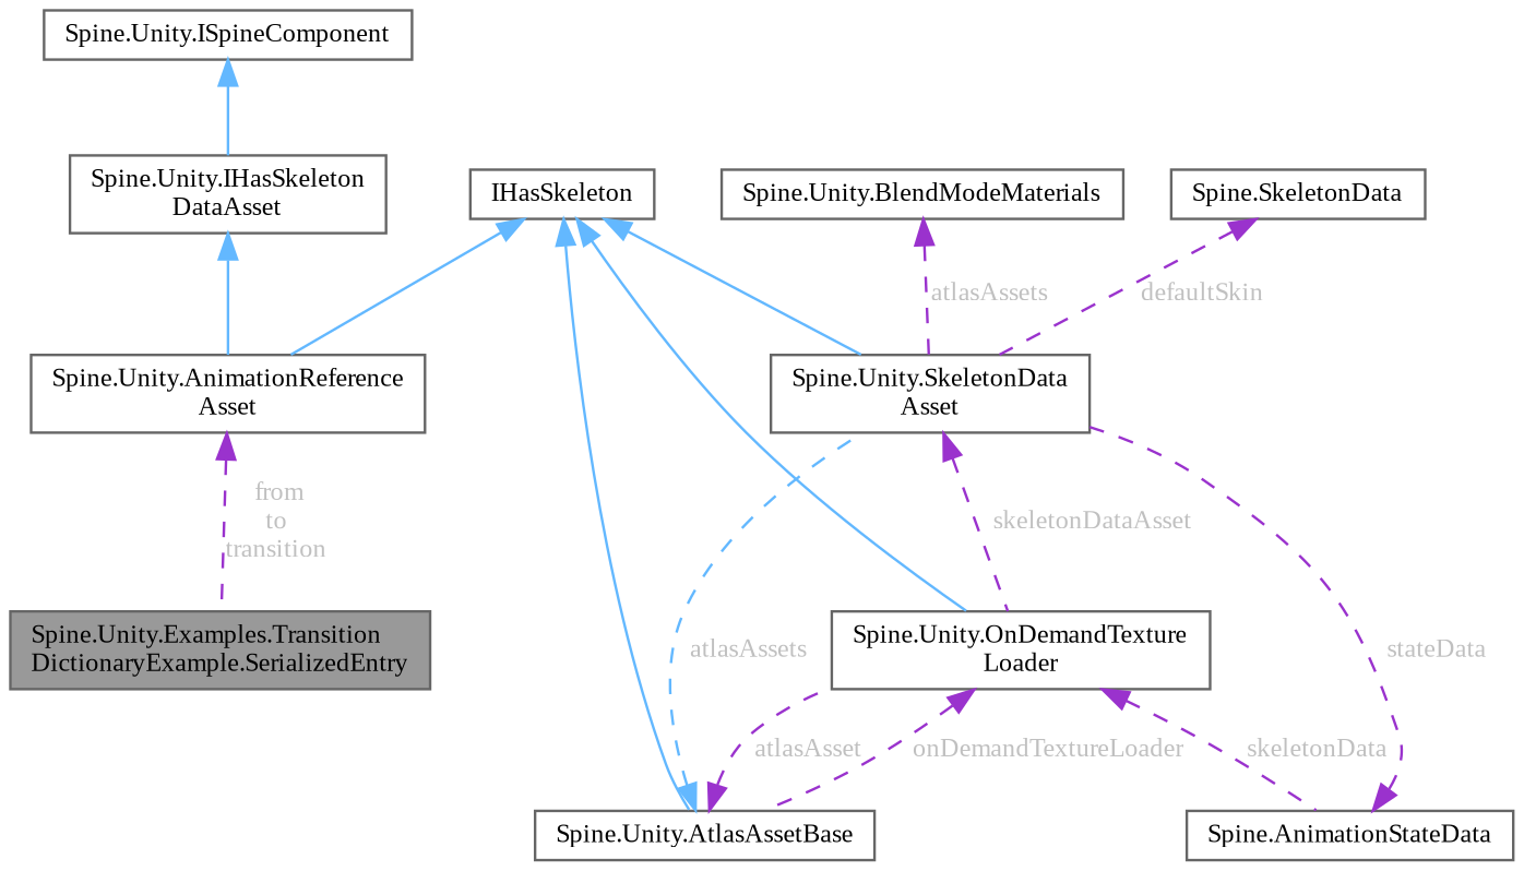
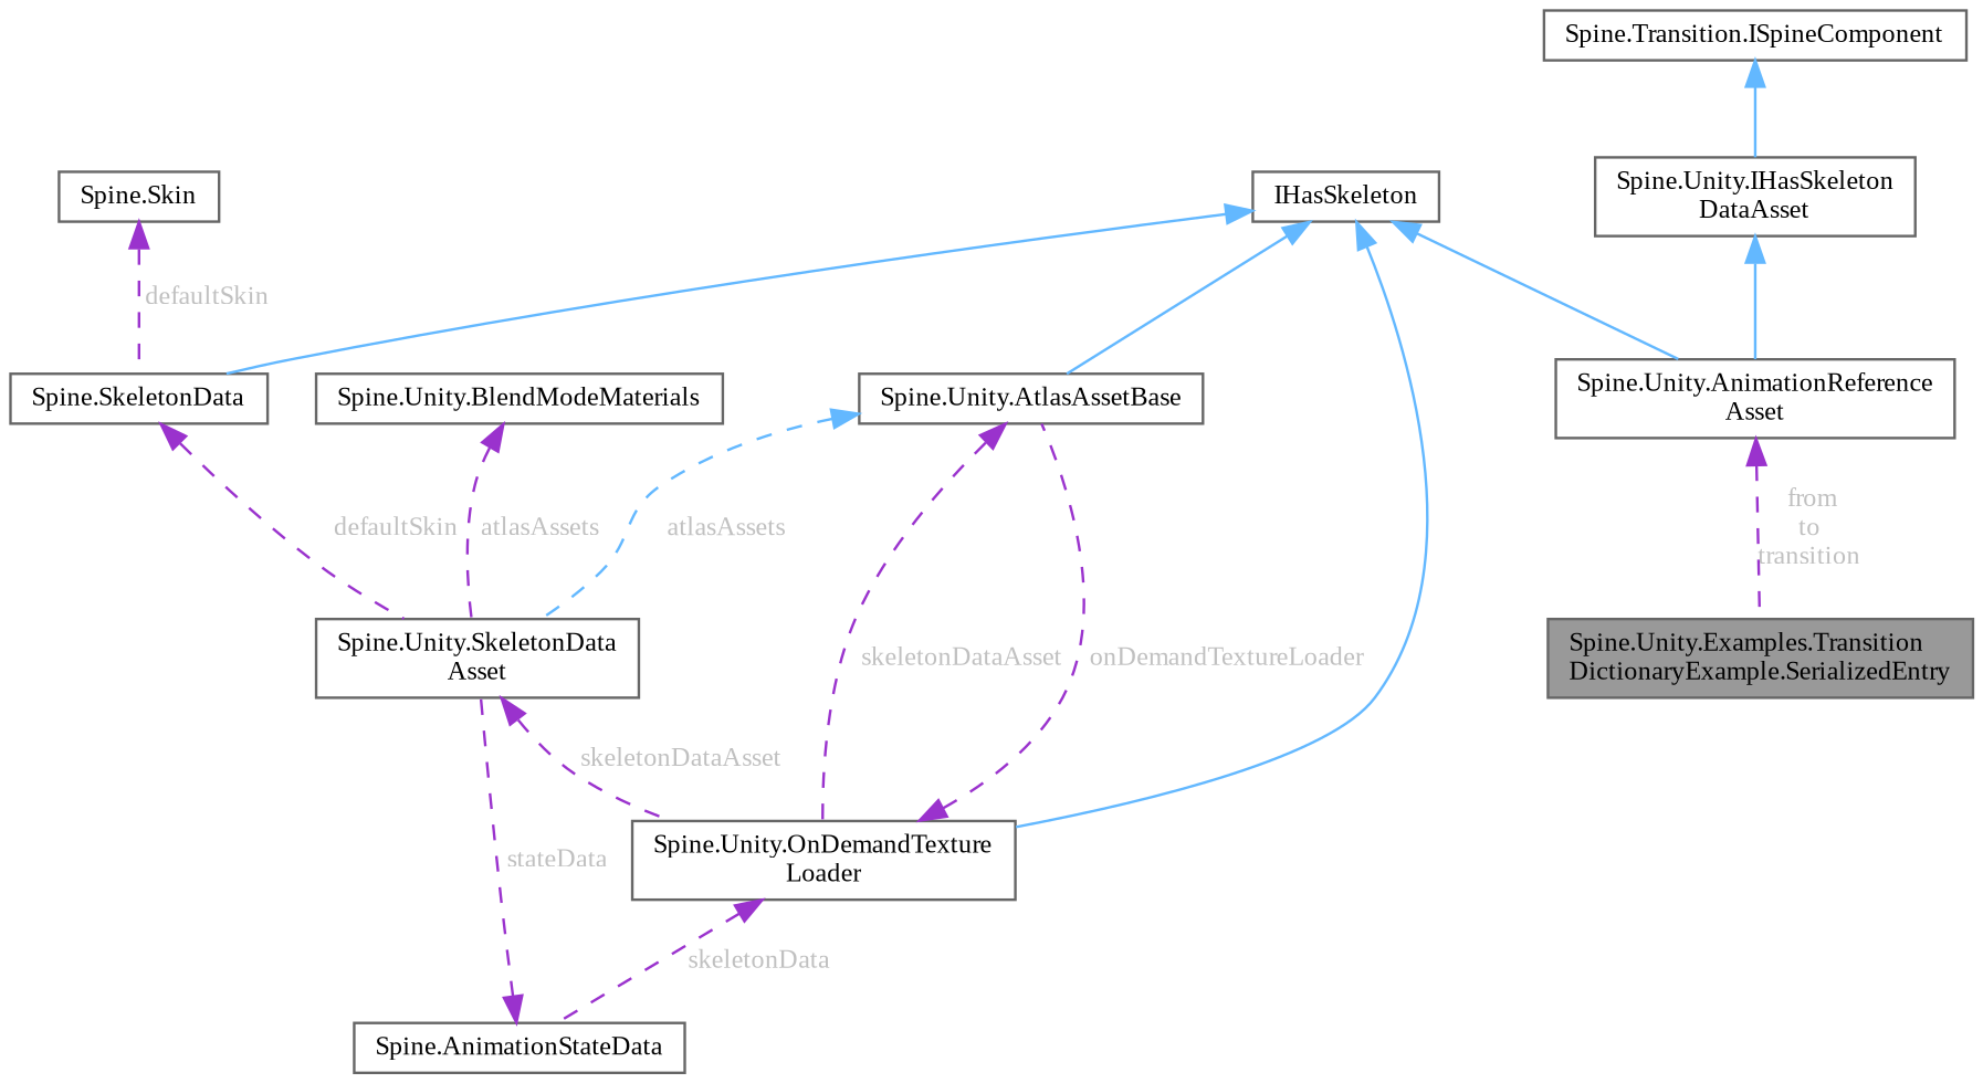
  digraph {
    fontname="Liberation Serif"
    rankdir=TB
    node [color=gray40 fillcolor=white fontname="Liberation Serif" fontsize=10 shape=box style=filled]
    edge [color=darkorchid3 dir=back fontcolor=grey fontname="Liberation Serif" fontsize=10 labelfontname=Helvetica labelfontsize=10 style=dashed]
    n1 [fillcolor=grey60 fontcolor=black height=0.2 label="Spine.Unity.Examples.Transition\lDictionaryExample.SerializedEntry" width=0.4]
    n2 [height=0.2 label="Spine.Unity.AnimationReference\lAsset" width=0.4]
    n3 [height=0.2 label=IHasSkeleton width=0.4]
    n4 [height=0.2 label="Spine.Unity.SkeletonData\lAsset" width=0.4]
    n5 [height=0.2 label="Spine.Unity.AtlasAssetBase" width=0.4]
    n6 [height=0.2 label="Spine.Unity.OnDemandTexture\lLoader" width=0.4]
    n7 [height=0.2 label="Spine.AnimationStateData" width=0.4]
    n8 [height=0.2 label="Spine.Unity.IHasSkeleton\lDataAsset" width=0.4]
-   n9 [height=0.2 label="Spine.Unity.ISpineComponent" width=0.4]
+   n9 [height=0.2 label="Spine.Transition.ISpineComponent" width=0.4]
    n10 [height=0.2 label="Spine.Unity.BlendModeMaterials" width=0.4]
    n11 [height=0.2 label="Spine.SkeletonData" width=0.4]
+   n12 [height=0.2 label="Spine.Skin" width=0.4]
    n2 -> n1 [label=" from\nto\ntransition"]
    n3 -> n2 [color=steelblue1 style=solid fontcolor=""]
-   n3 -> n4 [color=steelblue1 style=solid fontcolor=""]
+   n3 -> n11 [color=steelblue1 style=solid fontcolor=""]
    n3 -> n5 [color=steelblue1 style=solid fontcolor=""]
    n3 -> n6 [color=steelblue1 style=solid fontcolor=""]
    n4 -> n6 [label=" skeletonDataAsset"]
    n5 -> n4 [color=steelblue1 label=" atlasAssets"]
-   n5 -> n6 [label=" atlasAsset"]
+   n5 -> n6 [label=" skeletonDataAsset"]
    n6 -> n5 [label=" onDemandTextureLoader"]
    n6 -> n7 [label=" skeletonData"]
    n7 -> n4 [label=" stateData"]
    n8 -> n2 [color=steelblue1 style=solid fontcolor=""]
    n9 -> n8 [color=steelblue1 style=solid fontcolor=""]
    n10 -> n4 [label=" atlasAssets"]
    n11 -> n4 [label=" defaultSkin"]
+   n12 -> n11 [label=" defaultSkin"]
  }
